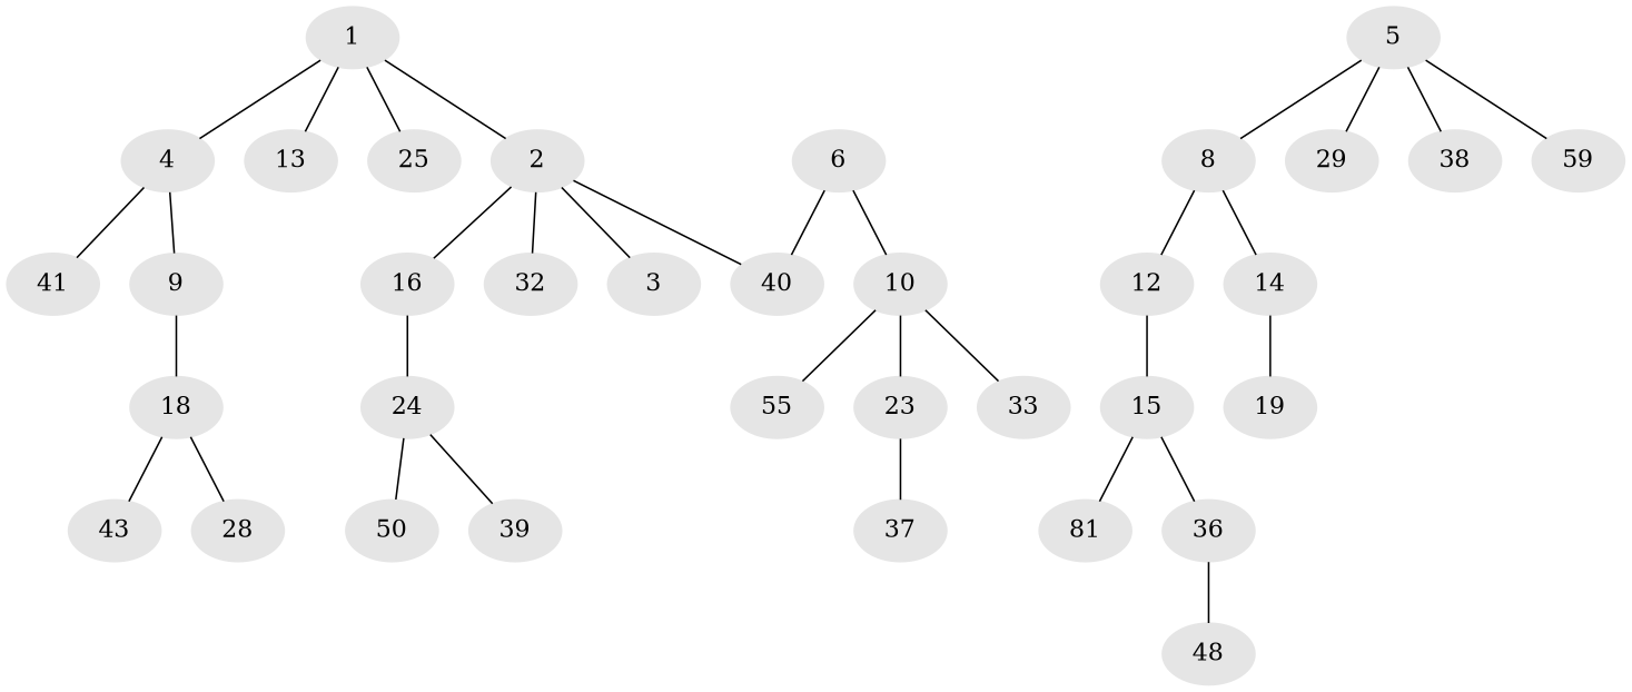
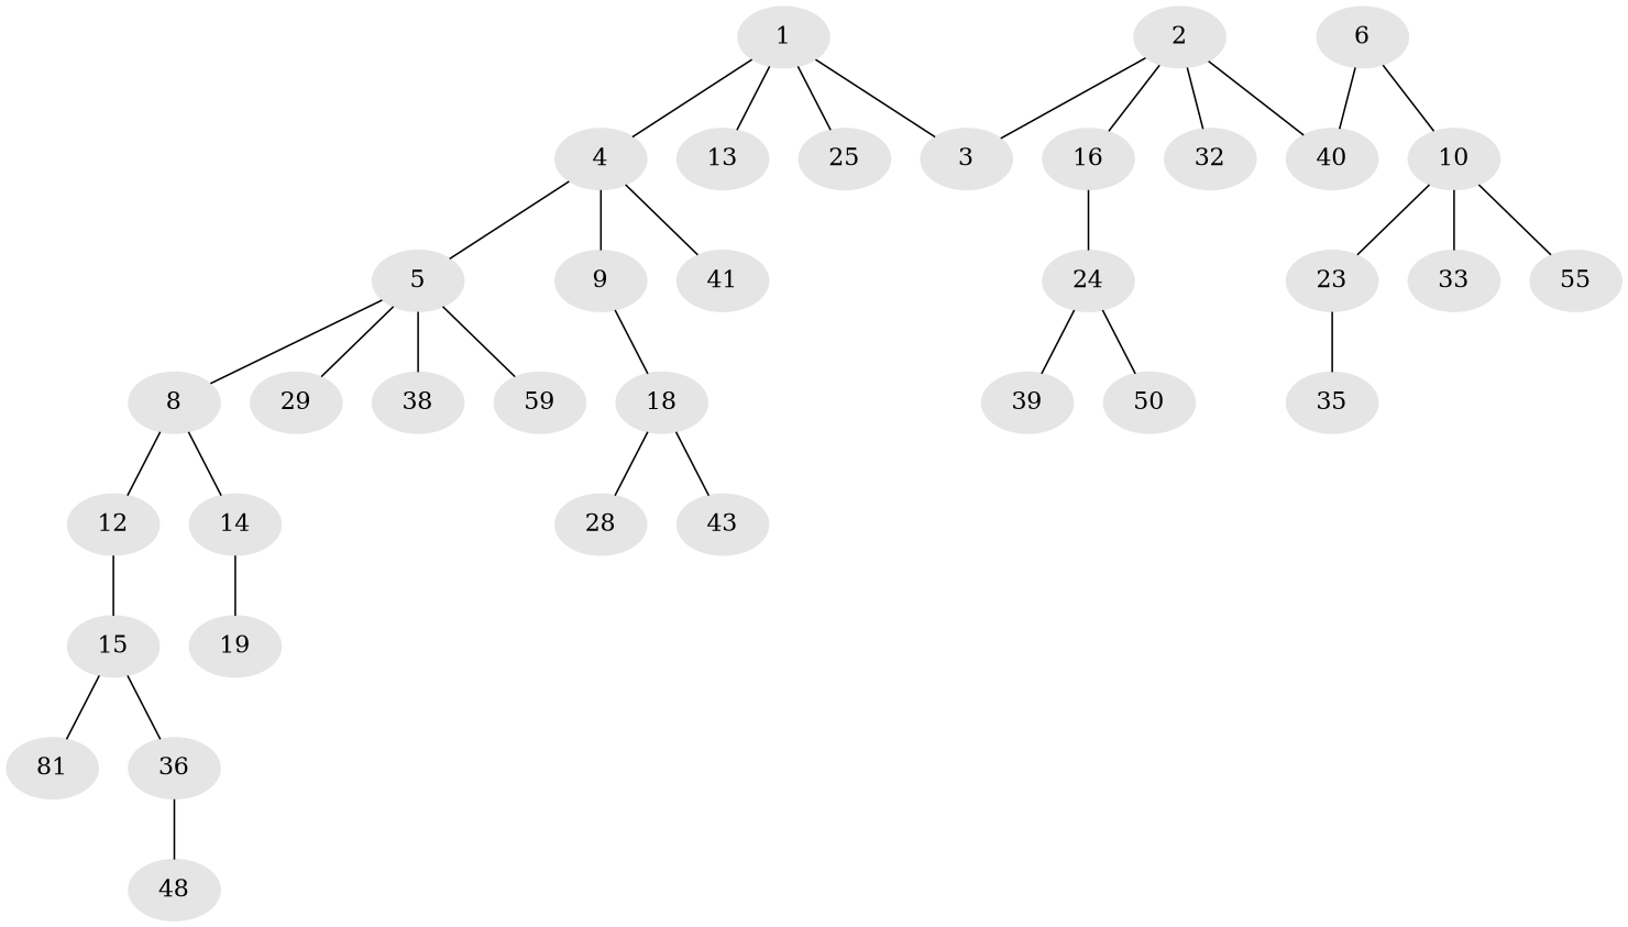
  graph {
    node [color=gray90 style=filled]
    1 [super="+7"]
    2 [super="+34"]
    4 [super="+20"]
    13
    25
    3
    16
    32
    40
    5 [super="+11"]
    9 [super="+22"]
    41
    6 [super="+27"]
    10 [super="+21"]
    24 [super="+47"]
    8 [super="+17"]
    29
    38
    n19 [label=59]
    18 [super="+35"]
    12
    14 [super="+30"]
    23
    33
    n25 [label=55]
    15 [super="+26"]
    19 [super="+46"]
    28
    43
-   37
+   37 [label=35]
    n31 [label=81 super="+42"]
    36 [super="+44"]
    48
    39
    50
-   1 -- 2
+   1 -- 3
    1 -- 4
    1 -- 13
    1 -- 25
    2 -- 3
    2 -- 16
    2 -- 32
    2 -- 40
+   4 -- 5
    4 -- 9
    4 -- 41
    16 -- 24
    5 -- 8
    5 -- 29
    5 -- 38
    5 -- n19
    9 -- 18
    6 -- 40
    6 -- 10
    10 -- 23
    10 -- 33
    10 -- n25
    24 -- 39
    24 -- 50
    8 -- 12
    8 -- 14
    18 -- 28
    18 -- 43
    12 -- 15
    14 -- 19
    23 -- 37
    15 -- n31
    15 -- 36
    36 -- 48
  }
